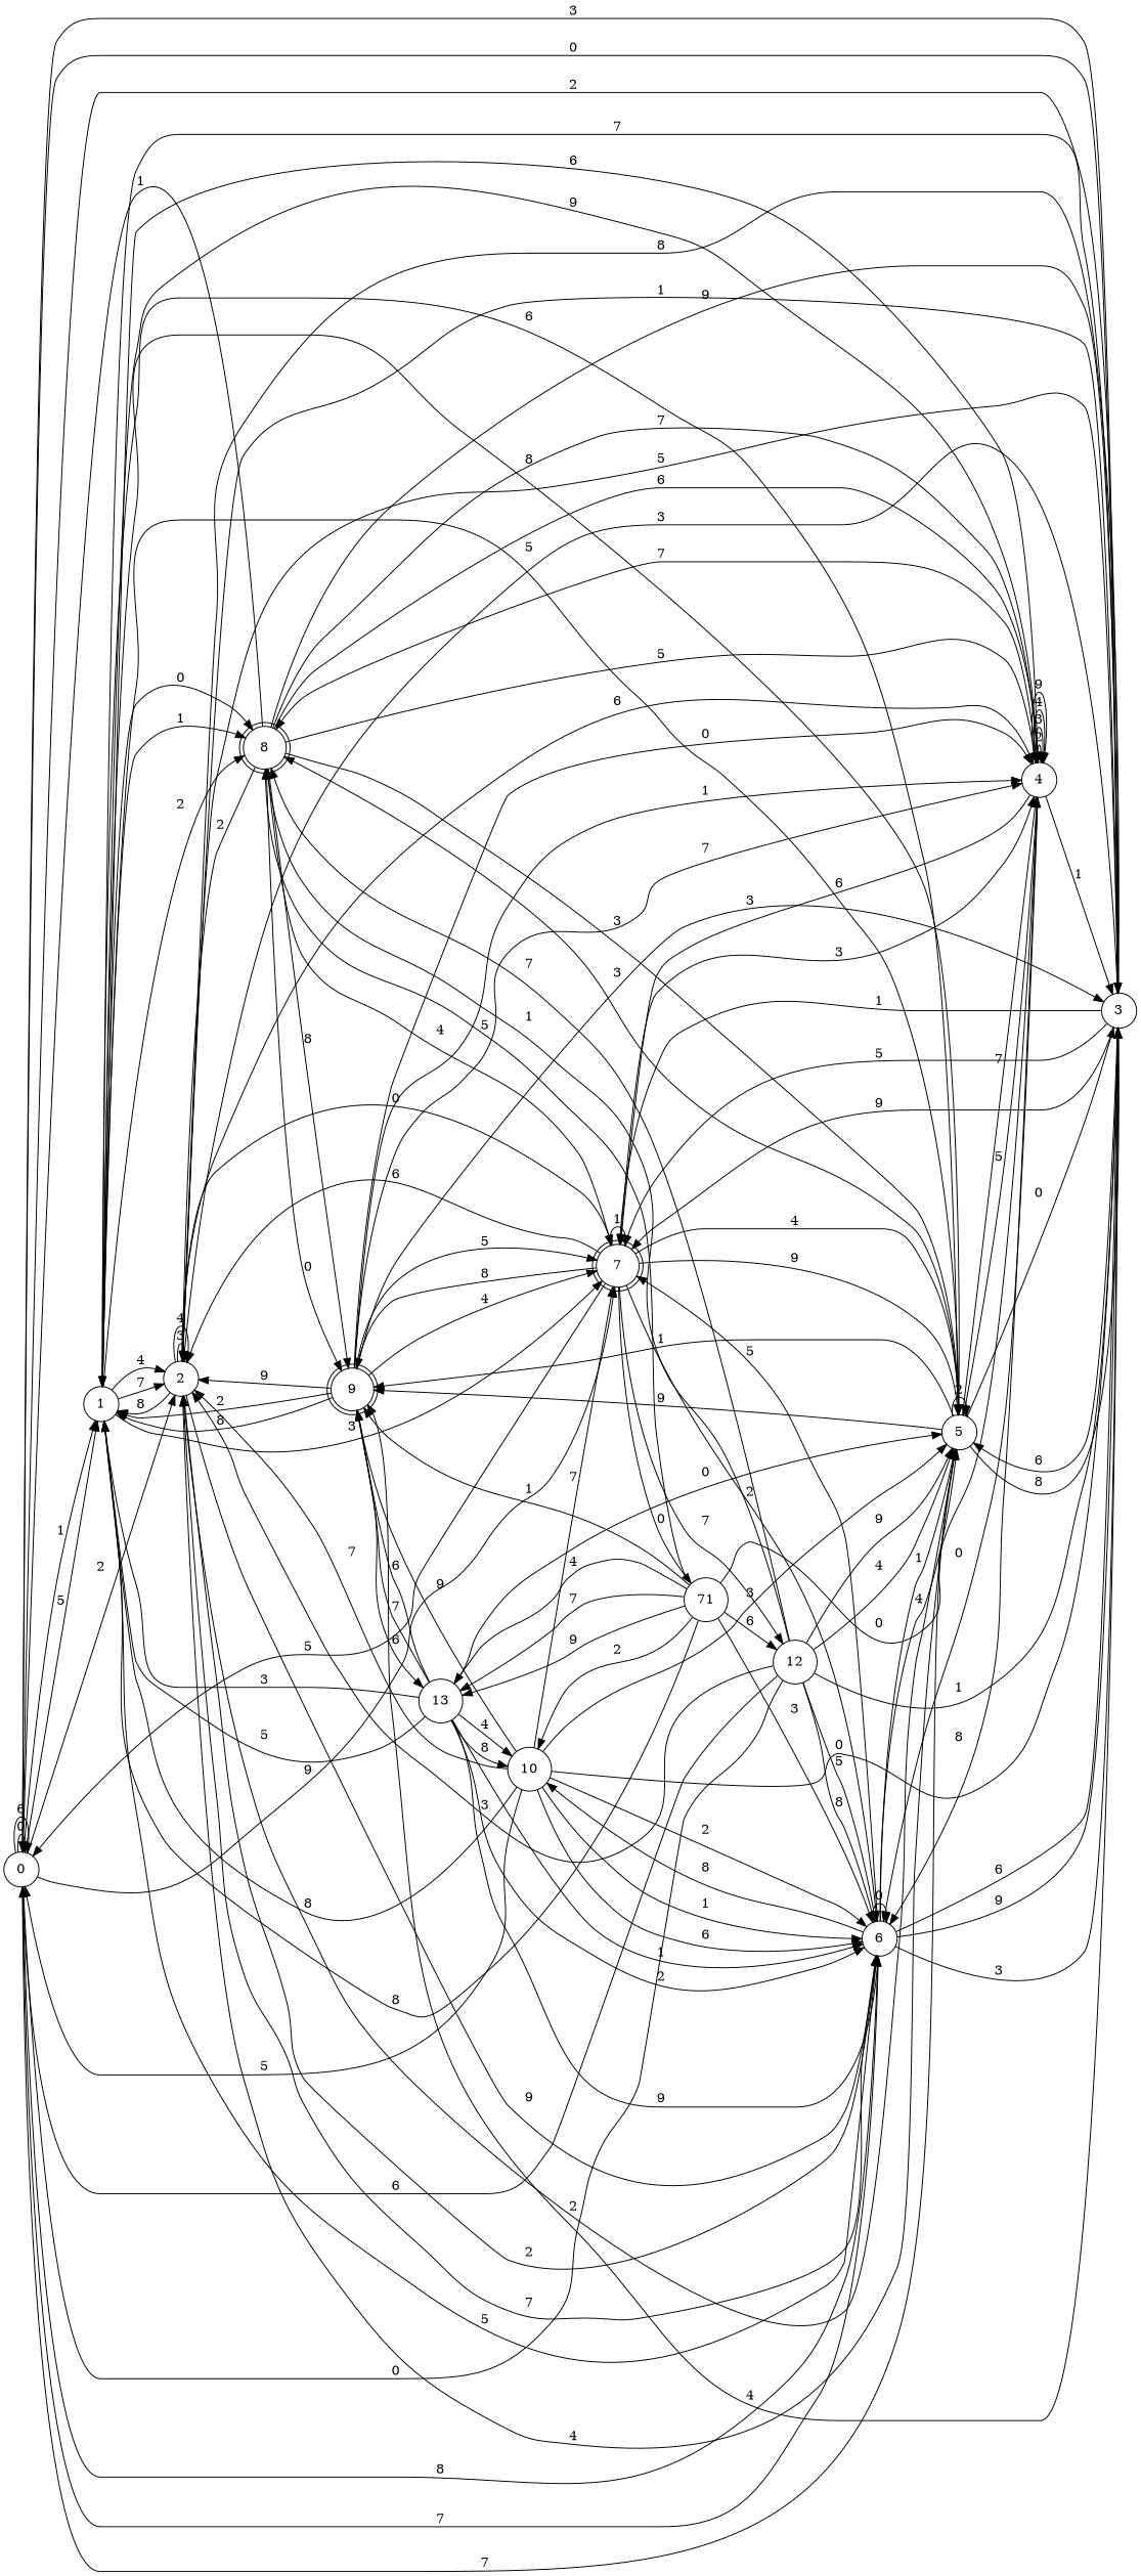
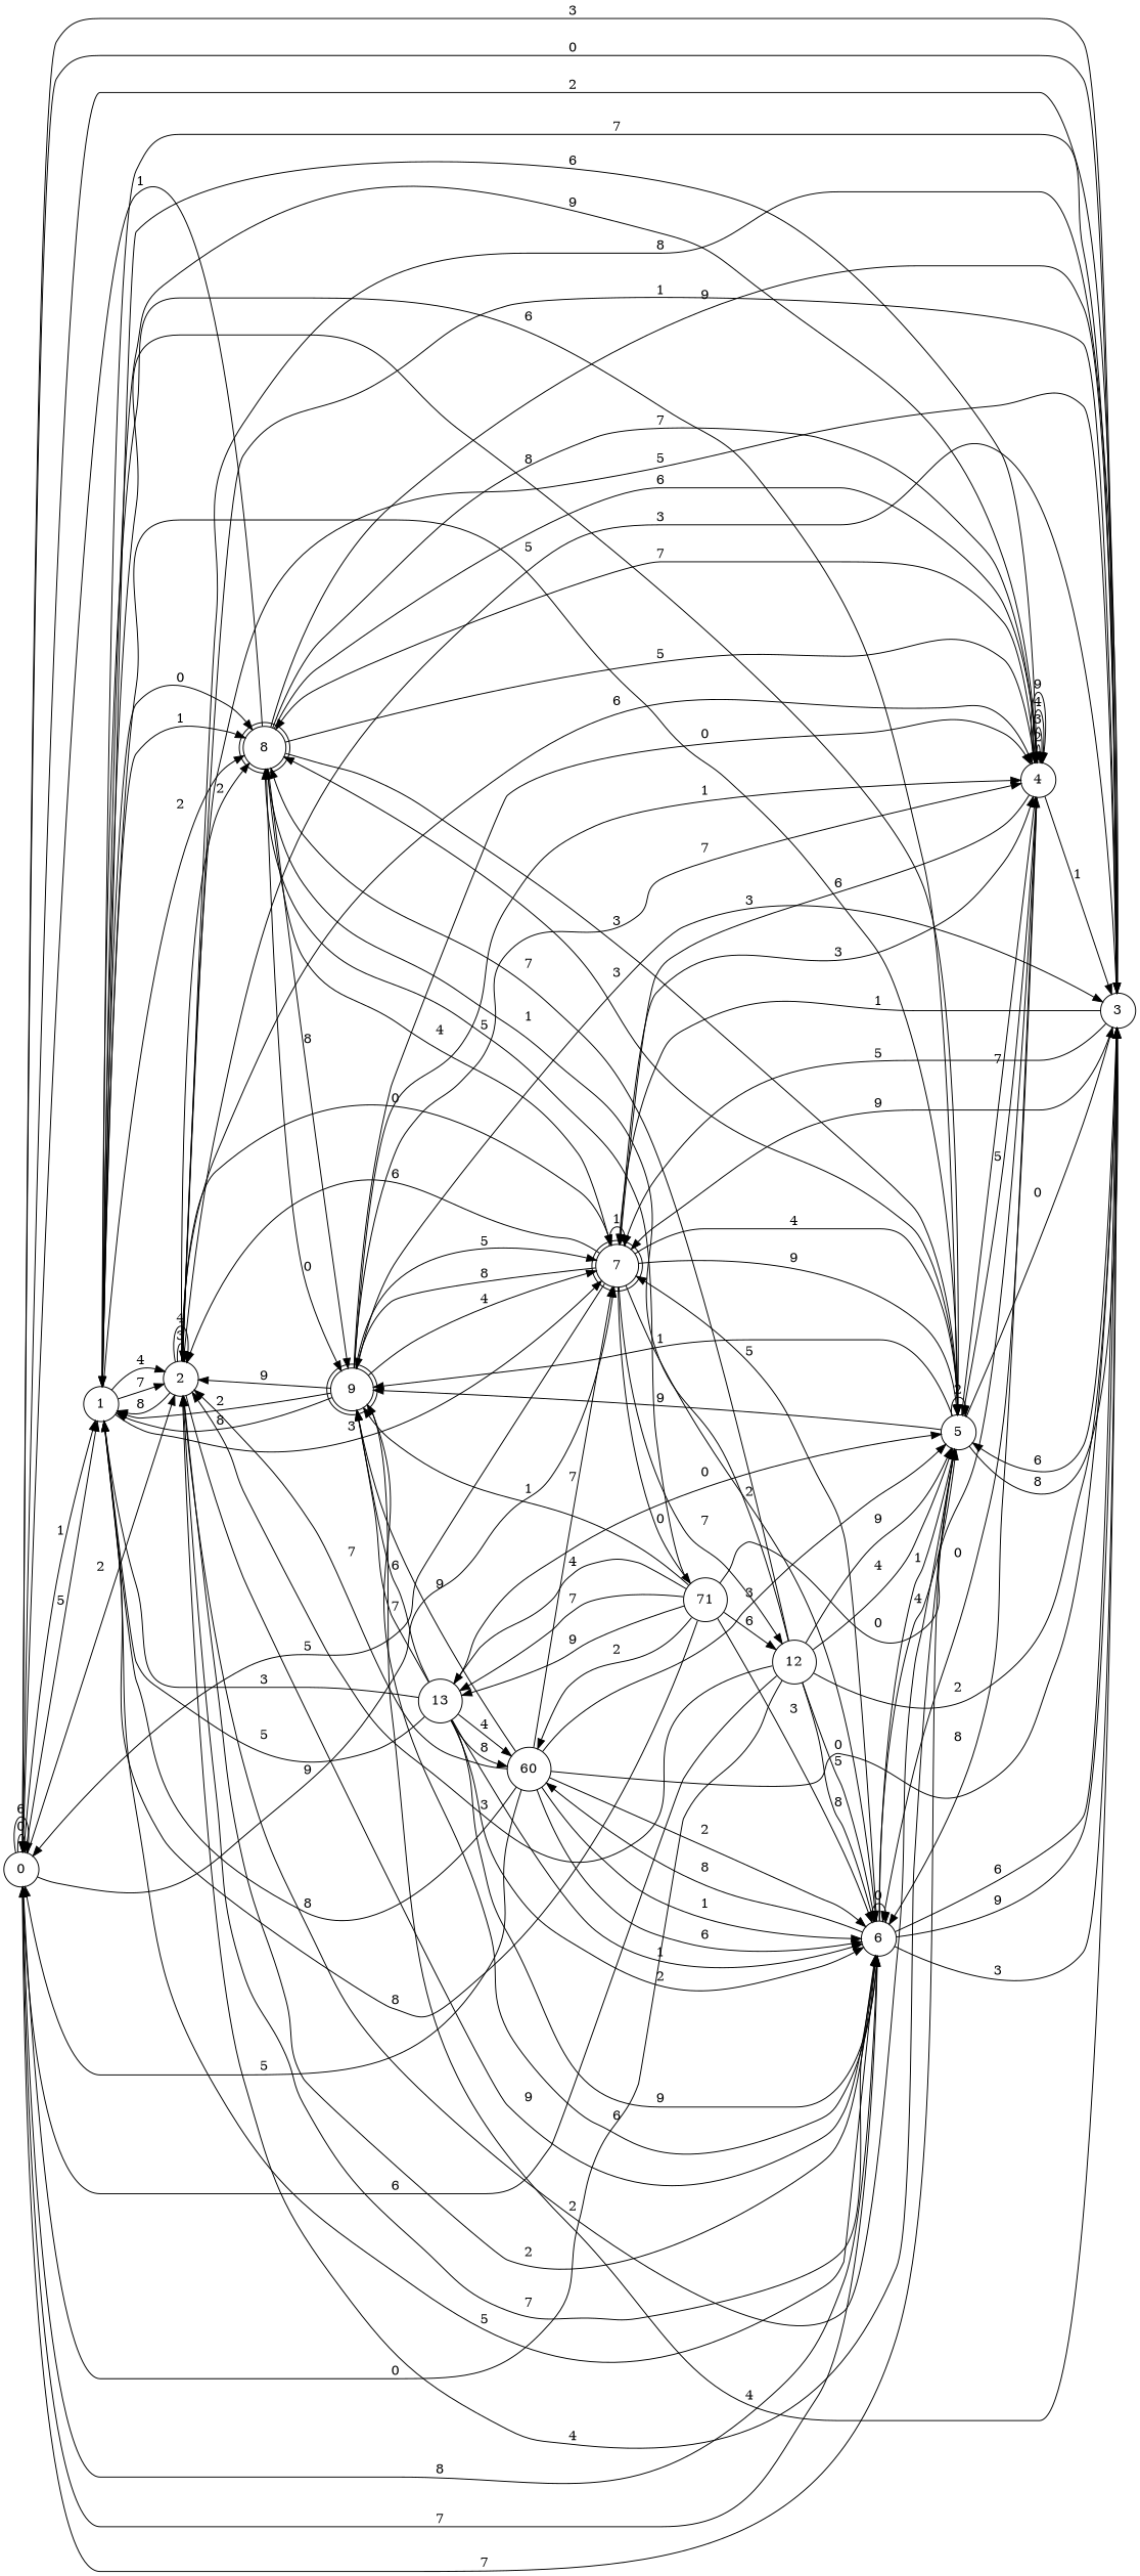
  digraph {
    rankdir=LR
    node [shape=circle]
    n1 [label=0]
    n2 [label=1]
    n3 [label=2]
    n4 [label=3]
    n5 [label=5]
    n6 [label=6]
    n7 [label=7 shape=doublecircle]
    n8 [label=4]
    n9 [label=8 shape=doublecircle]
    n10 [label=9 shape=doublecircle]
-   n11 [label=10]
+   n11 [label=60]
    n12 [label=71]
    n13 [label=12]
    n14 [label=13]
    n1 -> n1 [label=0]
    n1 -> n1 [label=6]
    n1 -> n2 [label=1]
    n1 -> n2 [label=5]
    n1 -> n3 [label=2]
    n1 -> n4 [label=3]
    n1 -> n5 [label=7]
    n1 -> n6 [label=8]
    n1 -> n7 [label=9]
    n2 -> n3 [label=4]
    n2 -> n3 [label=7]
    n2 -> n5 [label=8]
    n2 -> n6 [label=5]
    n2 -> n7 [label=3]
    n2 -> n8 [label=6]
    n2 -> n8 [label=9]
    n2 -> n9 [label=0]
    n2 -> n9 [label=1]
    n2 -> n9 [label=2]
    n3 -> n2 [label=8]
    n3 -> n3 [label=3]
    n3 -> n3 [label=4]
    n3 -> n4 [label=1]
    n3 -> n4 [label=5]
    n3 -> n5 [label=2]
    n3 -> n6 [label=7]
    n3 -> n6 [label=9]
    n3 -> n7 [label=0]
    n3 -> n8 [label=6]
    n4 -> n1 [label=0]
    n4 -> n1 [label=2]
    n4 -> n2 [label=7]
    n4 -> n3 [label=3]
    n4 -> n3 [label=8]
    n4 -> n5 [label=6]
    n4 -> n7 [label=1]
    n4 -> n7 [label=5]
    n4 -> n7 [label=9]
    n4 -> n10 [label=4]
    n5 -> n2 [label=5]
    n5 -> n2 [label=6]
    n5 -> n3 [label=4]
    n5 -> n4 [label=0]
    n5 -> n4 [label=8]
    n5 -> n5 [label=2]
    n5 -> n8 [label=7]
    n5 -> n9 [label=3]
    n5 -> n10 [label=1]
    n5 -> n10 [label=9]
    n6 -> n1 [label=7]
    n6 -> n3 [label=2]
    n6 -> n4 [label=3]
    n6 -> n4 [label=6]
    n6 -> n4 [label=9]
    n6 -> n5 [label=1]
    n6 -> n5 [label=4]
    n6 -> n6 [label=0]
    n6 -> n7 [label=5]
    n6 -> n11 [label=8]
    n7 -> n1 [label=5]
    n7 -> n3 [label=6]
    n7 -> n5 [label=4]
    n7 -> n5 [label=9]
    n7 -> n6 [label=2]
    n7 -> n7 [label=1]
    n7 -> n8 [label=3]
    n7 -> n10 [label=8]
    n7 -> n12 [label=0]
    n7 -> n13 [label=7]
    n8 -> n4 [label=1]
    n8 -> n5 [label=5]
    n8 -> n6 [label=0]
    n8 -> n6 [label=8]
    n8 -> n7 [label=6]
    n8 -> n8 [label=2]
    n8 -> n8 [label=3]
    n8 -> n8 [label=4]
    n8 -> n8 [label=9]
    n8 -> n9 [label=7]
    n9 -> n1 [label=1]
-   n9 -> n3 [label=2]
+   n3 -> n9 [label=2]
    n9 -> n4 [label=9]
    n9 -> n5 [label=3]
    n9 -> n7 [label=4]
    n9 -> n8 [label=5]
    n9 -> n8 [label=6]
    n9 -> n8 [label=7]
    n9 -> n10 [label=0]
    n9 -> n10 [label=8]
    n10 -> n2 [label=2]
    n10 -> n2 [label=8]
    n10 -> n3 [label=9]
    n10 -> n4 [label=3]
    n10 -> n7 [label=4]
    n10 -> n7 [label=5]
    n10 -> n8 [label=0]
    n10 -> n8 [label=1]
    n10 -> n8 [label=7]
-   n10 -> n14 [label=6]
+   n10 -> n6 [label=6]
    n11 -> n1 [label=5]
    n11 -> n2 [label=8]
    n11 -> n3 [label=7]
    n11 -> n4 [label=0]
    n11 -> n5 [label=3]
    n11 -> n6 [label=1]
    n11 -> n6 [label=2]
    n11 -> n6 [label=6]
    n11 -> n7 [label=7]
    n11 -> n10 [label=9]
    n12 -> n2 [label=8]
    n12 -> n6 [label=3]
    n12 -> n8 [label=0]
    n12 -> n9 [label=5]
    n12 -> n10 [label=1]
    n12 -> n11 [label=2]
    n12 -> n13 [label=6]
    n12 -> n14 [label=4]
    n12 -> n14 [label=7]
    n12 -> n14 [label=9]
    n13 -> n1 [label=0]
    n13 -> n1 [label=6]
    n13 -> n3 [label=3]
-   n13 -> n4 [label=1]
+   n13 -> n4 [label=2]
    n13 -> n5 [label=4]
    n13 -> n5 [label=9]
    n13 -> n6 [label=5]
    n13 -> n6 [label=8]
    n13 -> n9 [label=1]
    n13 -> n9 [label=7]
    n14 -> n2 [label=3]
    n14 -> n2 [label=5]
    n14 -> n5 [label=0]
    n14 -> n6 [label=1]
    n14 -> n6 [label=2]
    n14 -> n6 [label=9]
    n14 -> n10 [label=6]
    n14 -> n10 [label=7]
    n14 -> n11 [label=4]
    n14 -> n11 [label=8]
  }
